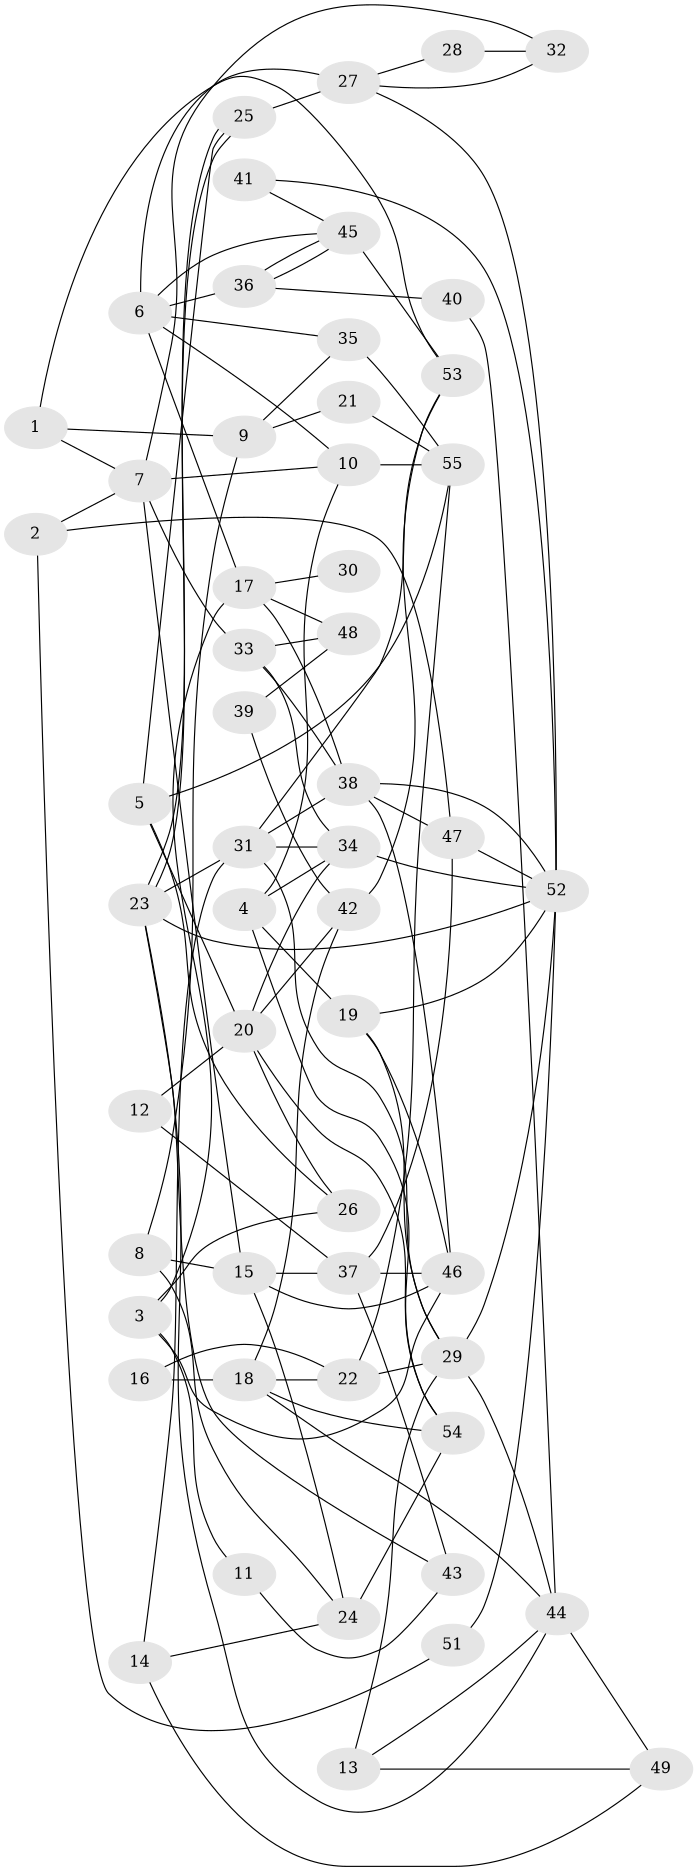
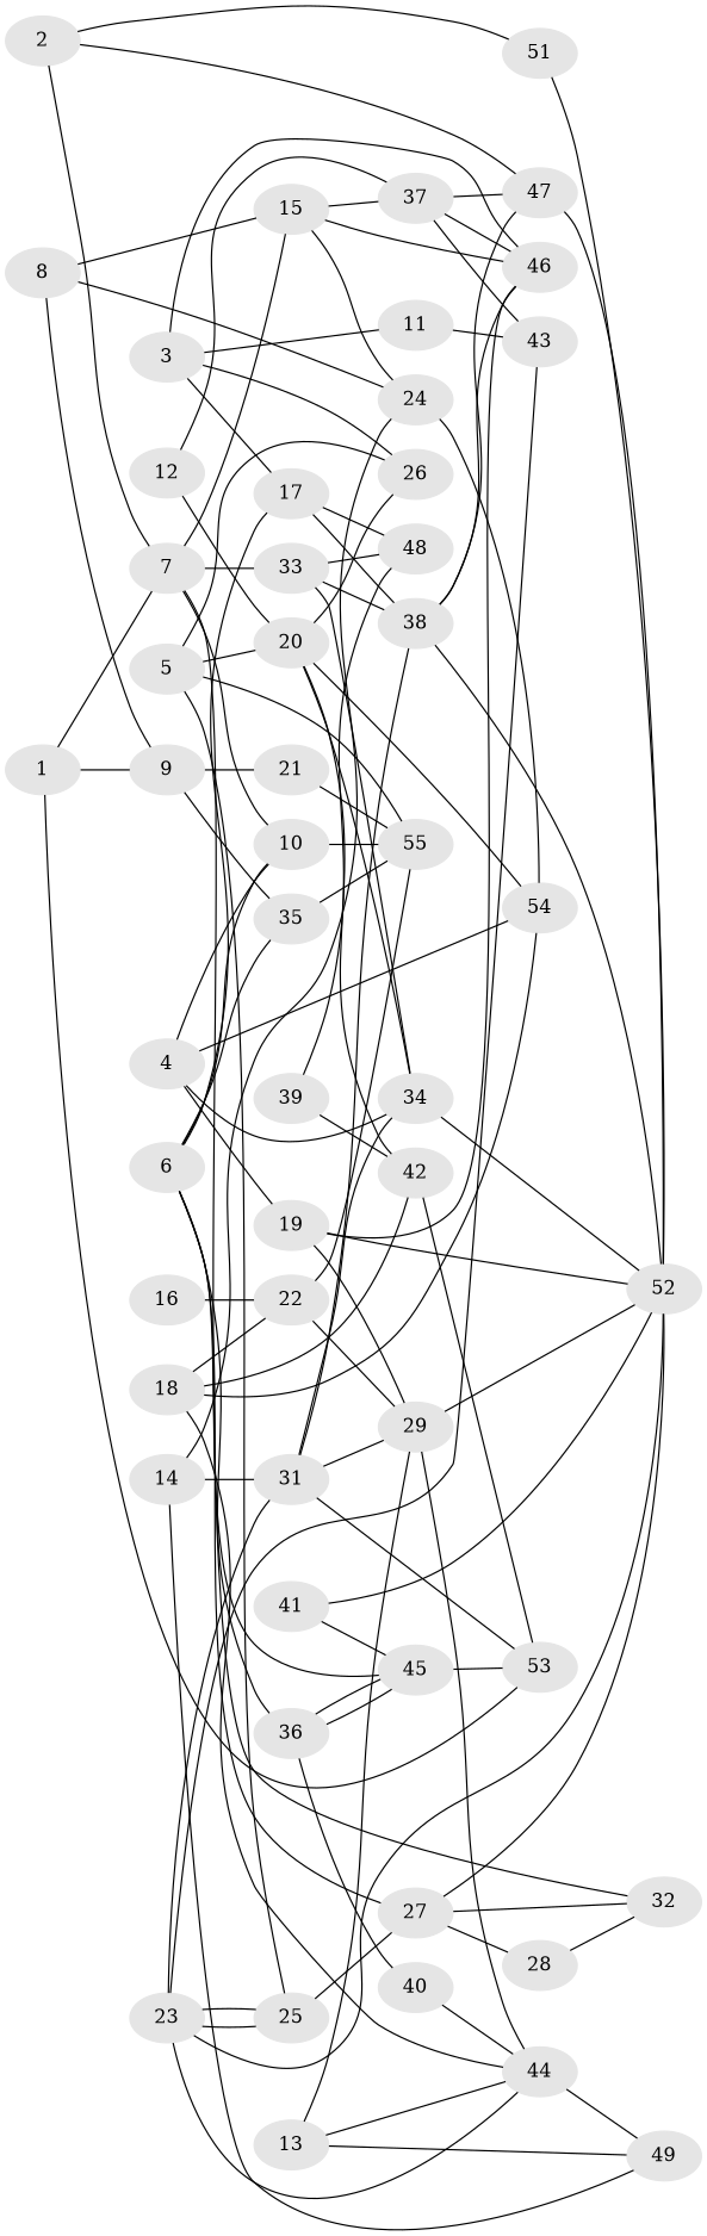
  graph {
    rankdir=LR
    node [color=gray90 style=filled]
    1
    7
    9
    53
    10
    15
    32
    33
    35
    21
    2
    47
    51
    52
    3
    11
    17
    26
    46
    43
-   30
    38
    48
    4
    19
    34
    54
    55
    29
    5
    20
    25
    42
    27
    6
    36
    45
    28
    40
    24
    37
    8
    12
    13
    44
    49
    14
    31
    16
    18
    22
    23
    39
    41
    1 -- 7
    1 -- 9
    1 -- 53
    7 -- 10
    7 -- 15
    7 -- 32
    7 -- 33
    9 -- 35
    9 -- 21
    10 -- 55
    15 -- 46
    15 -- 24
    15 -- 37
    33 -- 38
    33 -- 48
    33 -- 34
    35 -- 55
    21 -- 55
    2 -- 7
    2 -- 47
    2 -- 51
    47 -- 52
    51 -- 52
    3 -- 11
    3 -- 17
    3 -- 26
    3 -- 46
    11 -- 43
-   17 -- 30
    17 -- 38
    17 -- 48
    38 -- 47
    38 -- 52
    38 -- 46
    4 -- 10
    4 -- 19
    4 -- 34
    4 -- 54
    19 -- 52
    19 -- 46
    19 -- 29
    34 -- 52
    29 -- 52
    29 -- 44
    5 -- 26
    5 -- 55
    5 -- 20
    5 -- 25
    20 -- 26
    20 -- 34
    20 -- 54
    20 -- 42
    25 -- 27
    42 -- 53
    27 -- 32
    27 -- 52
    27 -- 28
    6 -- 10
    6 -- 35
    6 -- 17
    6 -- 27
    6 -- 36
    6 -- 45
    36 -- 45
    36 -- 45
    36 -- 40
    45 -- 53
    28 -- 32
    40 -- 44
    24 -- 54
    37 -- 47
    37 -- 46
    37 -- 43
    8 -- 9
    8 -- 15
    8 -- 24
    12 -- 20
    12 -- 37
    13 -- 29
    13 -- 44
    13 -- 49
    44 -- 49
    14 -- 24
    14 -- 49
    14 -- 31
    31 -- 53
    31 -- 38
    31 -- 34
    31 -- 29
-   16 -- 18
    16 -- 22
    18 -- 54
    18 -- 42
    18 -- 44
    18 -- 22
    22 -- 55
    22 -- 29
    23 -- 52
    23 -- 43
    23 -- 25
    23 -- 25
    23 -- 44
    23 -- 31
    39 -- 48
    39 -- 42
    41 -- 52
    41 -- 45
  }
